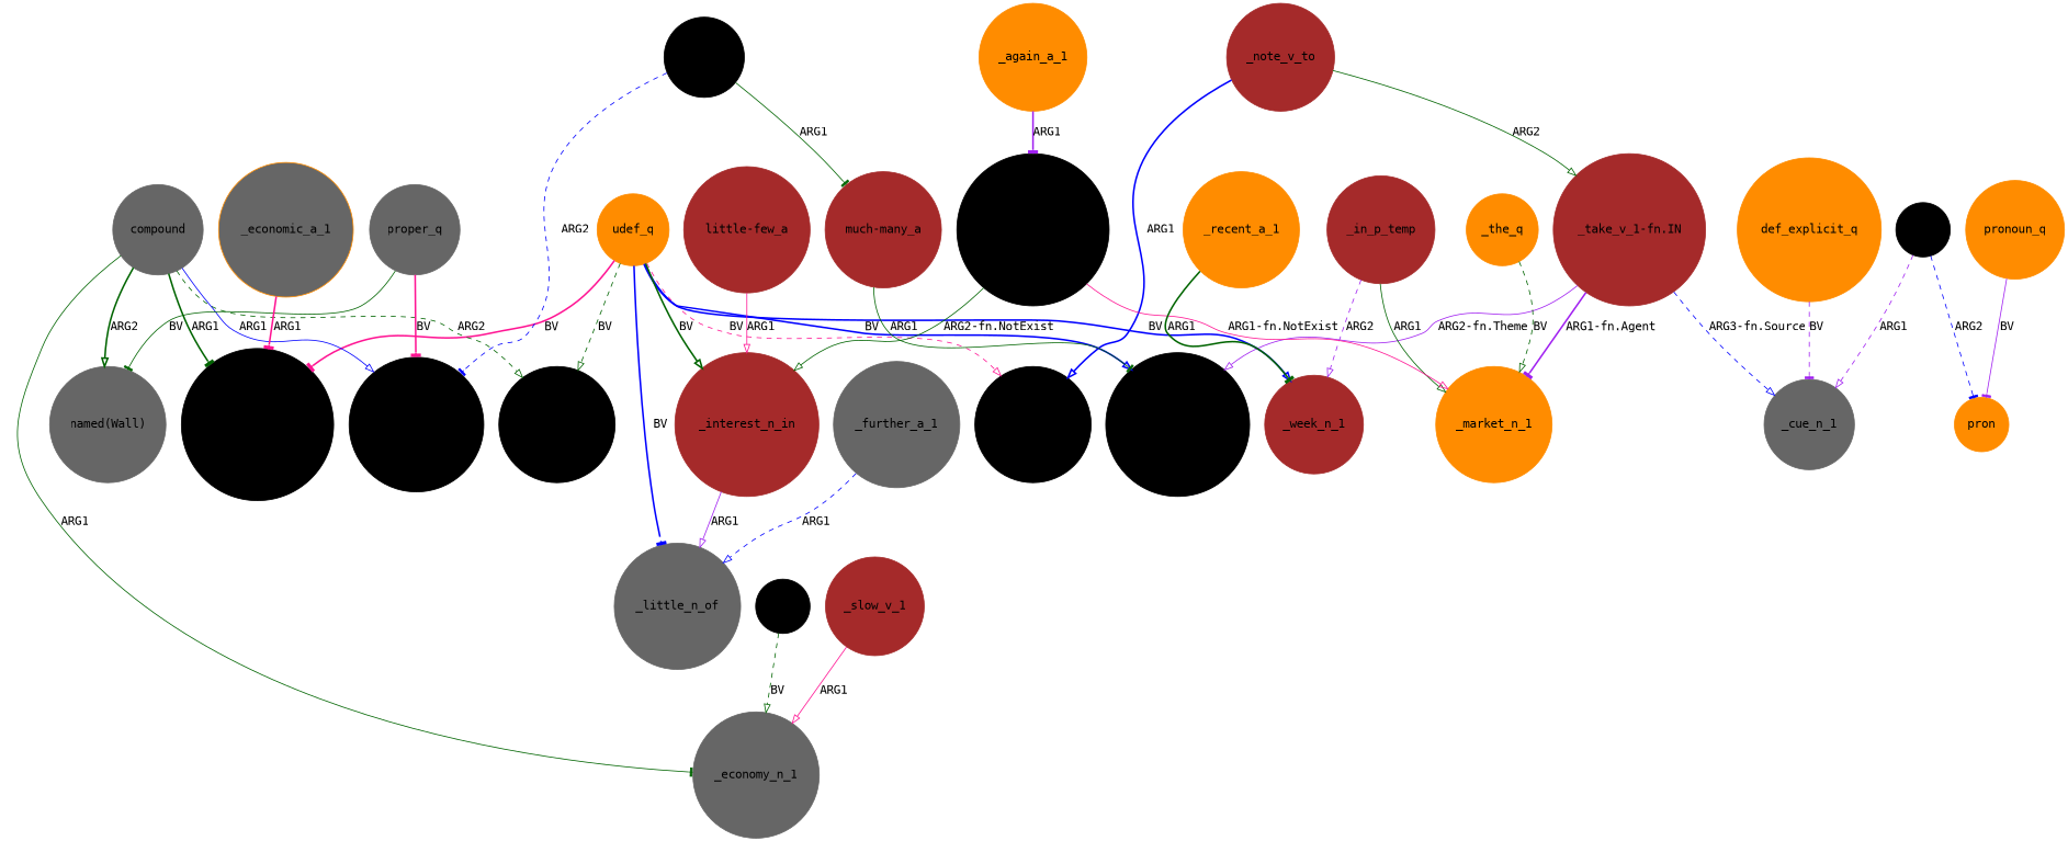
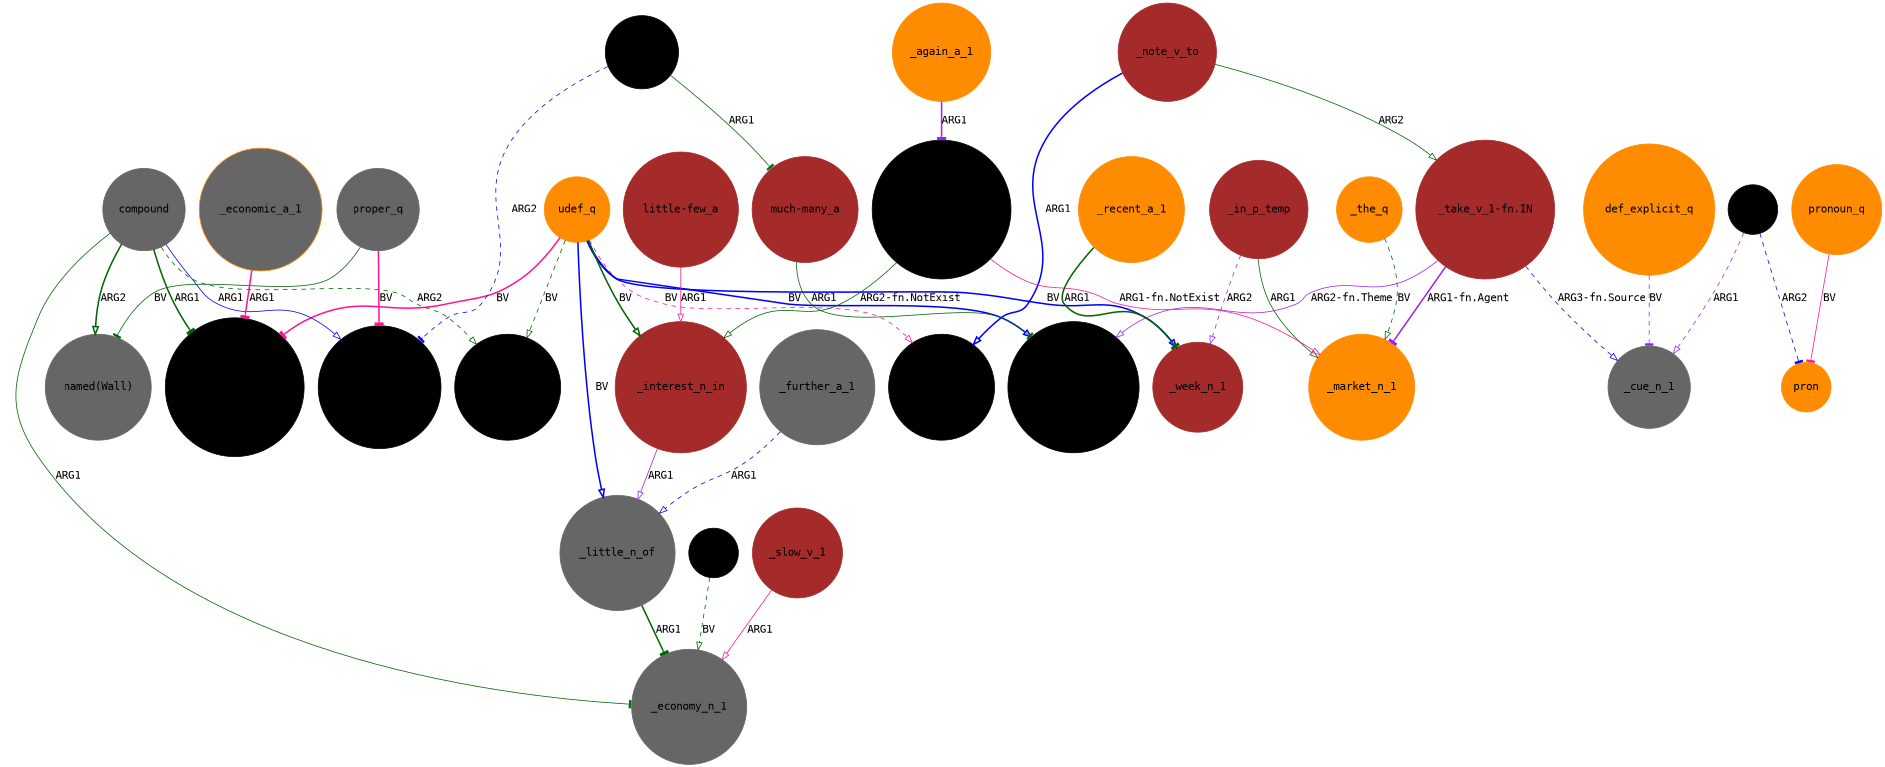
  digraph {
    fontname="DejaVu Sans Mono"
    node [color=darkorange fontname="DejaVu Sans Mono" shape=circle style=filled]
    edge [arrowhead=onormal color=darkgreen fontname="DejaVu Sans Mono" style=solid]
    _cue_n_1 [color=gray40]
    def_explicit_q
    "_take_v_1-fn.IN" [color=brown]
    generic_entity [color=black]
    _market_n_1
    udef_q
    "named_n(US)" [color=black]
    _trader_n_1 [color=black]
    n9 [color=gray40 label=_little_n_of]
    _indicator_n_of [color=black]
    _week_n_1 [color=brown]
    _interest_n_in [color=brown]
    _economy_n_1 [color=gray40]
    _note_v_to [color=brown]
    poss [color=black]
    pron
    compound [color=gray40]
    "named(Street)" [color=black]
    "named(Wall)" [color=gray40]
    _further_a_1 [color=gray40]
    "much-many_a" [color=brown]
    proper_q [color=gray40]
    _in_p_temp [color=brown]
    _from_p [color=black]
    "_show_v_1-fn.IN" [color=black]
    _again_a_1
    _a_q [color=black]
    pronoun_q
    _economic_a_1 [fillcolor=gray40]
    _recent_a_1
    "little-few_a" [color=brown]
    _the_q
    _slow_v_1 [color=brown]
    def_explicit_q -> _cue_n_1 [arrowhead=tee color=purple label=BV style=dashed]
    "_take_v_1-fn.IN" -> _cue_n_1 [color=blue label="ARG3-fn.Source" style=dashed]
    "_take_v_1-fn.IN" -> generic_entity [color=purple label="ARG2-fn.Theme"]
    "_take_v_1-fn.IN" -> _market_n_1 [arrowhead=tee color=purple label="ARG1-fn.Agent" style=bold]
    udef_q -> generic_entity [color=blue label=BV style=bold]
    udef_q -> "named_n(US)" [label=BV style=dashed]
    udef_q -> _trader_n_1 [color=deeppink label=BV style=dashed]
-   udef_q -> n9 [arrowhead=tee color=blue label=BV style=bold]
+   udef_q -> n9 [color=blue label=BV style=bold]
    udef_q -> _indicator_n_of [arrowhead=tee color=deeppink label=BV style=bold]
    udef_q -> _week_n_1 [color=blue label=BV style=bold]
    udef_q -> _interest_n_in [label=BV style=bold]
+   n9 -> _economy_n_1 [arrowhead=tee label=ARG1 style=bold]
    _interest_n_in -> n9 [color=purple label=ARG1]
    _note_v_to -> "_take_v_1-fn.IN" [label=ARG2]
    _note_v_to -> _trader_n_1 [color=blue label=ARG1 style=bold]
    poss -> _cue_n_1 [color=purple label=ARG1 style=dashed]
    poss -> pron [arrowhead=tee color=blue label=ARG2 style=dashed]
    compound -> "named_n(US)" [label=ARG2 style=dashed]
    compound -> _indicator_n_of [arrowhead=tee label=ARG1 style=bold]
    compound -> _economy_n_1 [arrowhead=tee label=ARG1]
    compound -> "named(Street)" [color=blue label=ARG1]
    compound -> "named(Wall)" [label=ARG2 style=bold]
    _further_a_1 -> n9 [color=blue label=ARG1 style=dashed]
    "much-many_a" -> generic_entity [arrowhead=tee label=ARG1]
    proper_q -> "named(Street)" [arrowhead=tee color=deeppink label=BV style=bold]
    proper_q -> "named(Wall)" [arrowhead=tee label=BV]
    _in_p_temp -> _market_n_1 [label=ARG1]
    _in_p_temp -> _week_n_1 [color=purple label=ARG2 style=dashed]
    _from_p -> "named(Street)" [arrowhead=tee color=blue label=ARG2 style=dashed]
    _from_p -> "much-many_a" [arrowhead=tee label=ARG1]
    "_show_v_1-fn.IN" -> _market_n_1 [color=deeppink label="ARG1-fn.NotExist"]
    "_show_v_1-fn.IN" -> _interest_n_in [label="ARG2-fn.NotExist"]
    _again_a_1 -> "_show_v_1-fn.IN" [arrowhead=tee color=purple label=ARG1 style=bold]
    _a_q -> _economy_n_1 [label=BV style=dashed]
-   pronoun_q -> pron [arrowhead=tee color=purple label=BV]
+   pronoun_q -> pron [arrowhead=tee color=deeppink label=BV]
    _economic_a_1 -> _indicator_n_of [arrowhead=tee color=deeppink label=ARG1 style=bold]
    _recent_a_1 -> _week_n_1 [arrowhead=tee label=ARG1 style=bold]
    "little-few_a" -> _interest_n_in [color=deeppink label=ARG1]
    _the_q -> _market_n_1 [label=BV style=dashed]
    _slow_v_1 -> _economy_n_1 [color=deeppink label=ARG1]
  }
